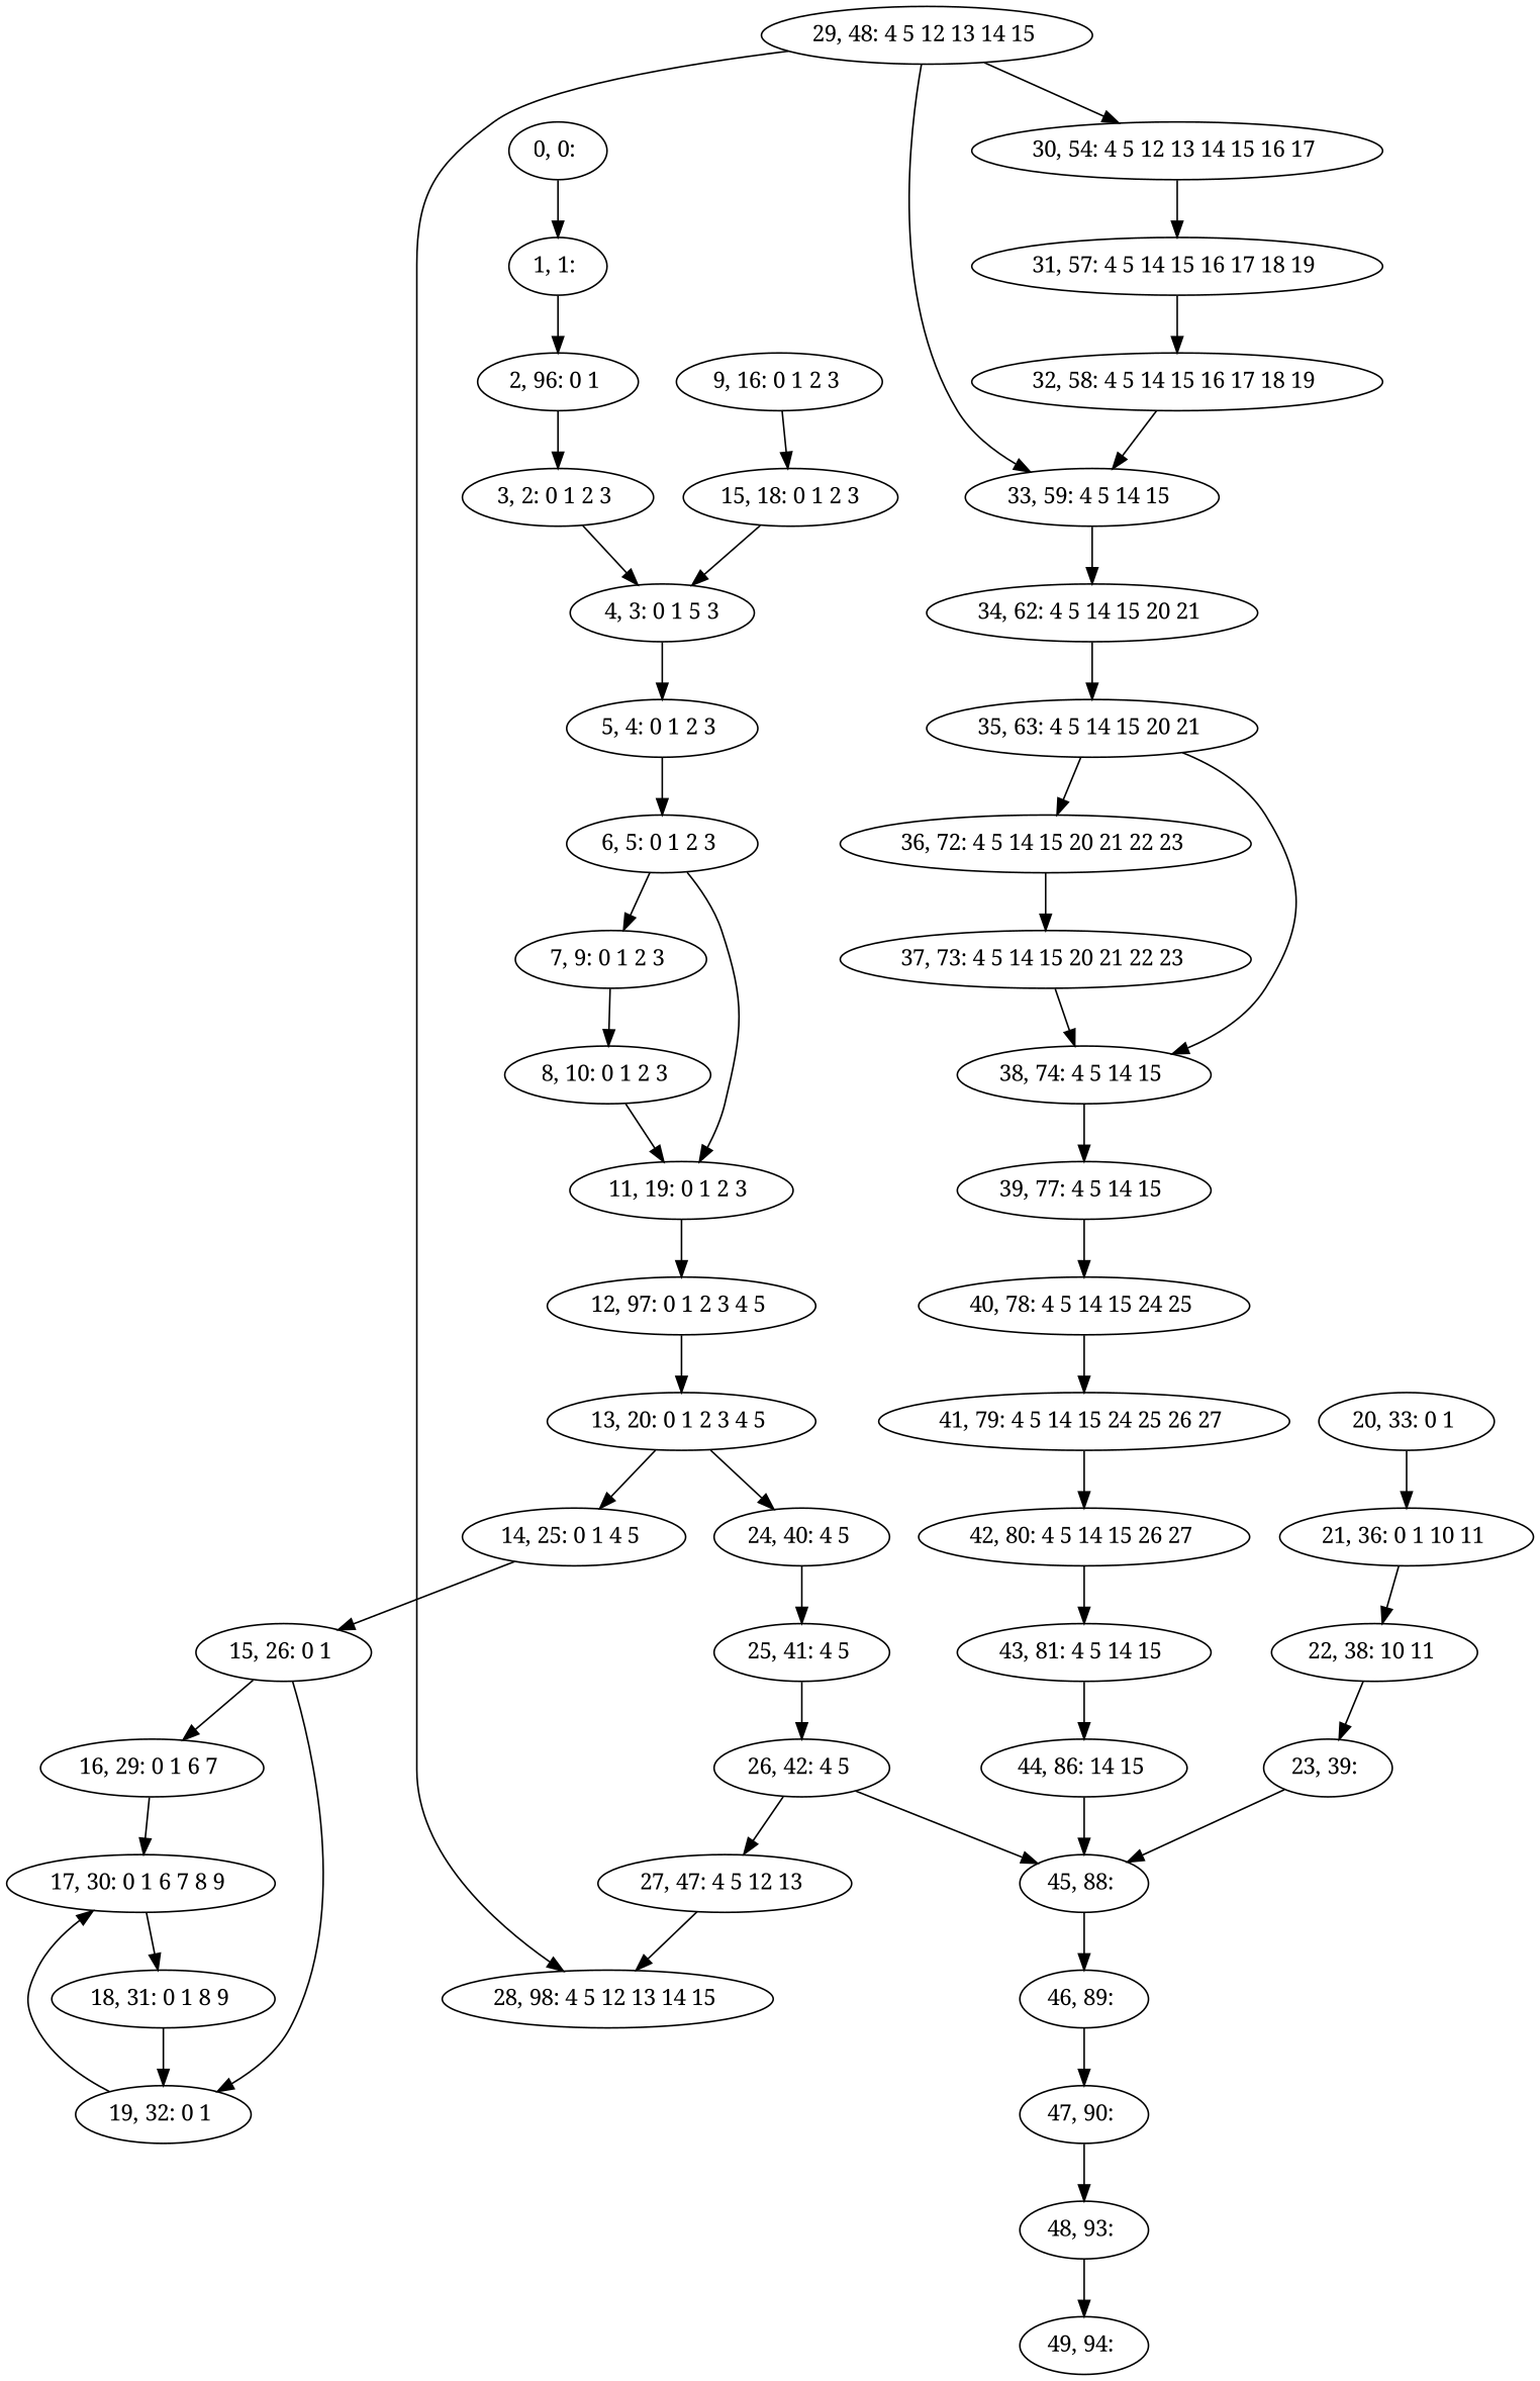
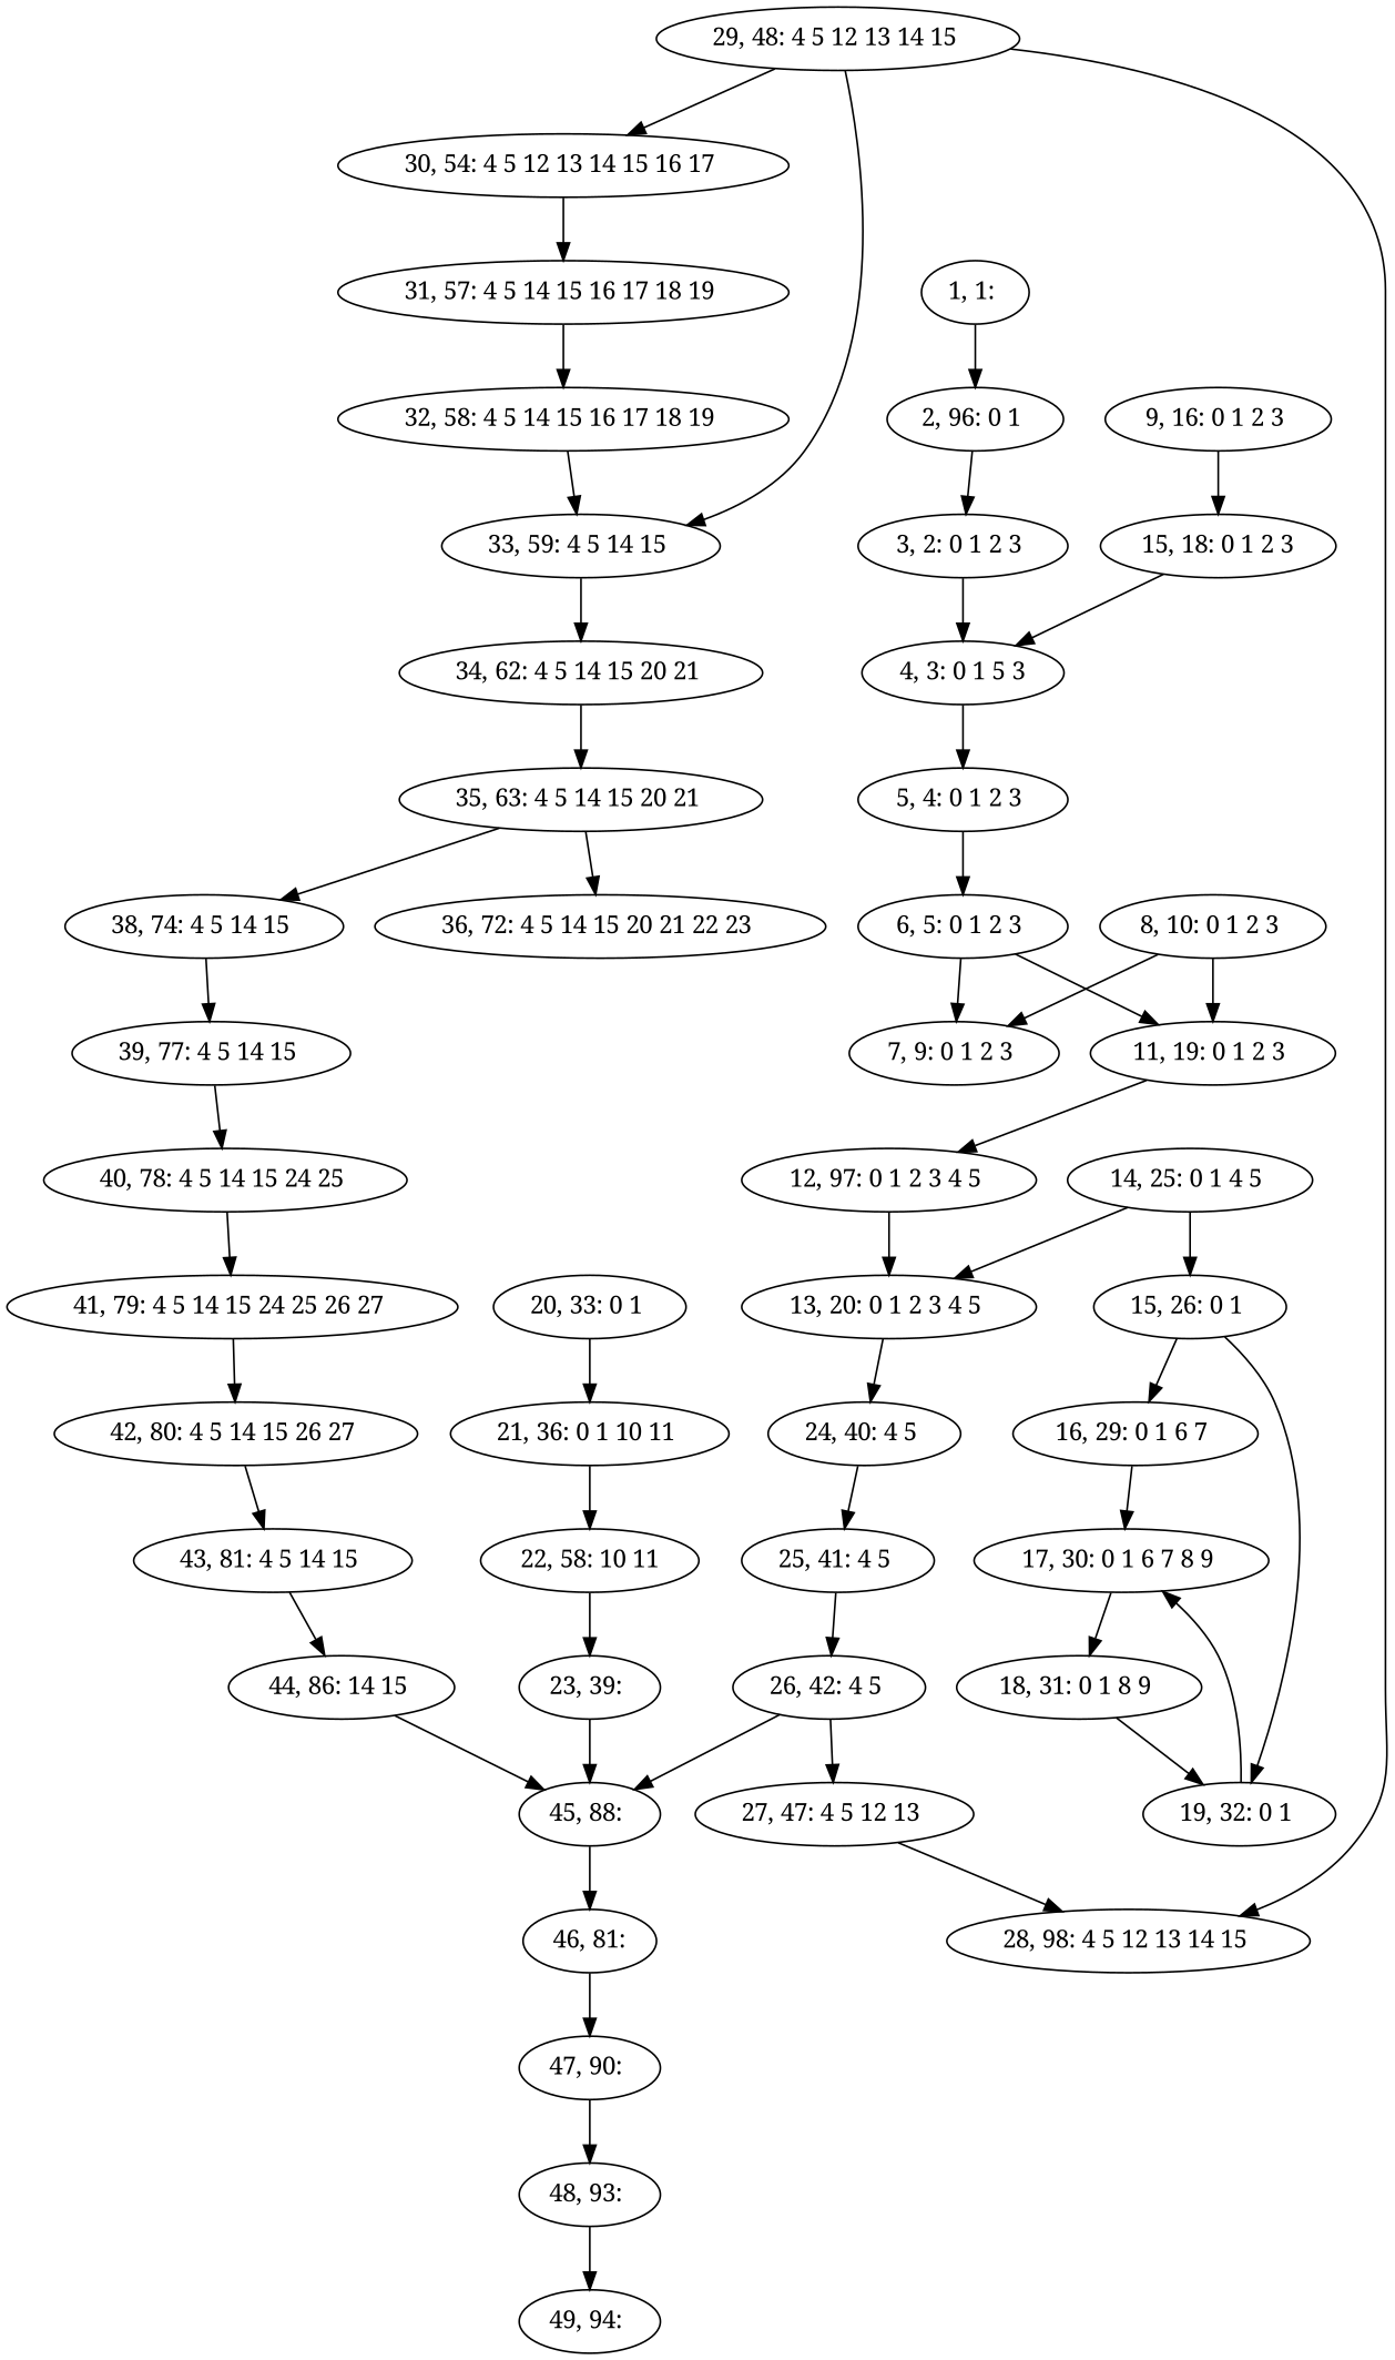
  digraph {
    fontname="Noto Serif"
    node [fontname="Noto Serif"]
    edge [fontname="Noto Serif"]
-   n1 [label="0, 0: "]
    n2 [label="1, 1: "]
    n3 [label="2, 96: 0 1 "]
    n4 [label="3, 2: 0 1 2 3 "]
    n5 [label="4, 3: 0 1 5 3"]
    n6 [label="5, 4: 0 1 2 3 "]
    n7 [label="6, 5: 0 1 2 3 "]
    n8 [label="7, 9: 0 1 2 3 "]
    n9 [label="11, 19: 0 1 2 3 "]
    n10 [label="8, 10: 0 1 2 3 "]
    n11 [label="12, 97: 0 1 2 3 4 5 "]
    n12 [label="9, 16: 0 1 2 3 "]
    n13 [label="15, 18: 0 1 2 3"]
    n14 [label="13, 20: 0 1 2 3 4 5 "]
    n15 [label="14, 25: 0 1 4 5 "]
    n16 [label="24, 40: 4 5 "]
    n17 [label="15, 26: 0 1 "]
    n18 [label="25, 41: 4 5 "]
    n19 [label="16, 29: 0 1 6 7 "]
    n20 [label="19, 32: 0 1 "]
    n21 [label="17, 30: 0 1 6 7 8 9 "]
    n22 [label="18, 31: 0 1 8 9 "]
    n23 [label="20, 33: 0 1 "]
    n24 [label="21, 36: 0 1 10 11 "]
-   n25 [label="22, 38: 10 11 "]
+   n25 [label="22, 58: 10 11"]
    n26 [label="23, 39: "]
    n27 [label="45, 88: "]
-   n28 [label="46, 89: "]
+   n28 [label="46, 81:"]
    n29 [label="26, 42: 4 5 "]
    n30 [label="27, 47: 4 5 12 13 "]
    n31 [label="28, 98: 4 5 12 13 14 15 "]
    n32 [label="29, 48: 4 5 12 13 14 15 "]
    n33 [label="30, 54: 4 5 12 13 14 15 16 17 "]
    n34 [label="33, 59: 4 5 14 15 "]
    n35 [label="31, 57: 4 5 14 15 16 17 18 19 "]
    n36 [label="34, 62: 4 5 14 15 20 21 "]
    n37 [label="32, 58: 4 5 14 15 16 17 18 19 "]
    n38 [label="35, 63: 4 5 14 15 20 21 "]
    n39 [label="36, 72: 4 5 14 15 20 21 22 23 "]
    n40 [label="38, 74: 4 5 14 15 "]
-   n41 [label="37, 73: 4 5 14 15 20 21 22 23 "]
    n42 [label="39, 77: 4 5 14 15 "]
    n43 [label="40, 78: 4 5 14 15 24 25 "]
    n44 [label="41, 79: 4 5 14 15 24 25 26 27 "]
    n45 [label="42, 80: 4 5 14 15 26 27 "]
    n46 [label="43, 81: 4 5 14 15 "]
    n47 [label="44, 86: 14 15 "]
    n48 [label="47, 90: "]
    n49 [label="48, 93: "]
    n50 [label="49, 94: "]
-   n1 -> n2
    n2 -> n3
    n3 -> n4
    n4 -> n5
    n5 -> n6
    n6 -> n7
    n7 -> n8
    n7 -> n9
-   n8 -> n10
+   n10 -> n8
    n9 -> n11
    n10 -> n9
    n11 -> n14
    n12 -> n13
    n13 -> n5
-   n14 -> n15
+   n15 -> n14
    n14 -> n16
    n15 -> n17
    n16 -> n18
    n17 -> n19
    n17 -> n20
    n18 -> n29
    n19 -> n21
    n20 -> n21
    n21 -> n22
    n22 -> n20
    n23 -> n24
    n24 -> n25
    n25 -> n26
    n26 -> n27
    n27 -> n28
    n28 -> n48
    n29 -> n27
    n29 -> n30
    n30 -> n31
    n32 -> n31
    n32 -> n33
    n32 -> n34
    n33 -> n35
    n34 -> n36
    n35 -> n37
    n36 -> n38
    n37 -> n34
    n38 -> n39
    n38 -> n40
-   n39 -> n41
    n40 -> n42
-   n41 -> n40
    n42 -> n43
    n43 -> n44
    n44 -> n45
    n45 -> n46
    n46 -> n47
    n47 -> n27
    n48 -> n49
    n49 -> n50
  }
